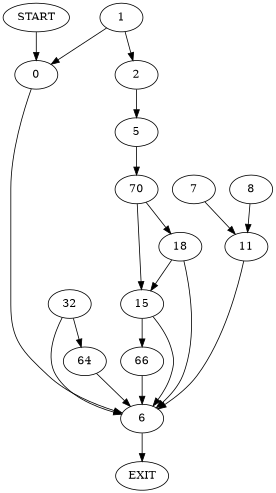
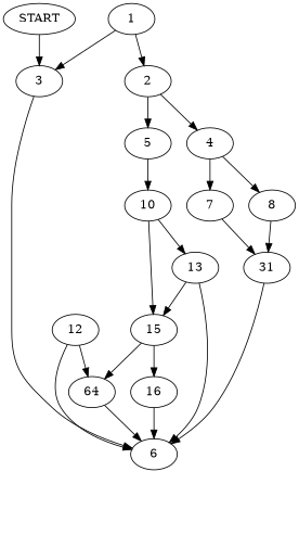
  digraph {
    n1 [label=START]
-   3 [label=0]
+   3
    1
    2
-   n5 [label=EXIT]
+   4
    5
    6
    7
    8
-   10 [label=70]
-   11
-   13 [label=18]
+   10
+   11 [label=31]
+   13
    15
-   12 [label=32]
+   12
    n16 [label=64]
-   16 [label=66]
+   16
    n1 -> 3
    3 -> 6
    1 -> 3
    1 -> 2
+   2 -> 4
    2 -> 5
+   4 -> 7
+   4 -> 8
    5 -> 10
-   6 -> n5
    7 -> 11
    8 -> 11
    10 -> 13
    10 -> 15
    11 -> 6
    13 -> 6
    13 -> 15
-   15 -> 6
+   15 -> n16
    15 -> 16
    12 -> 6
    12 -> n16
    n16 -> 6
    16 -> 6
  }
